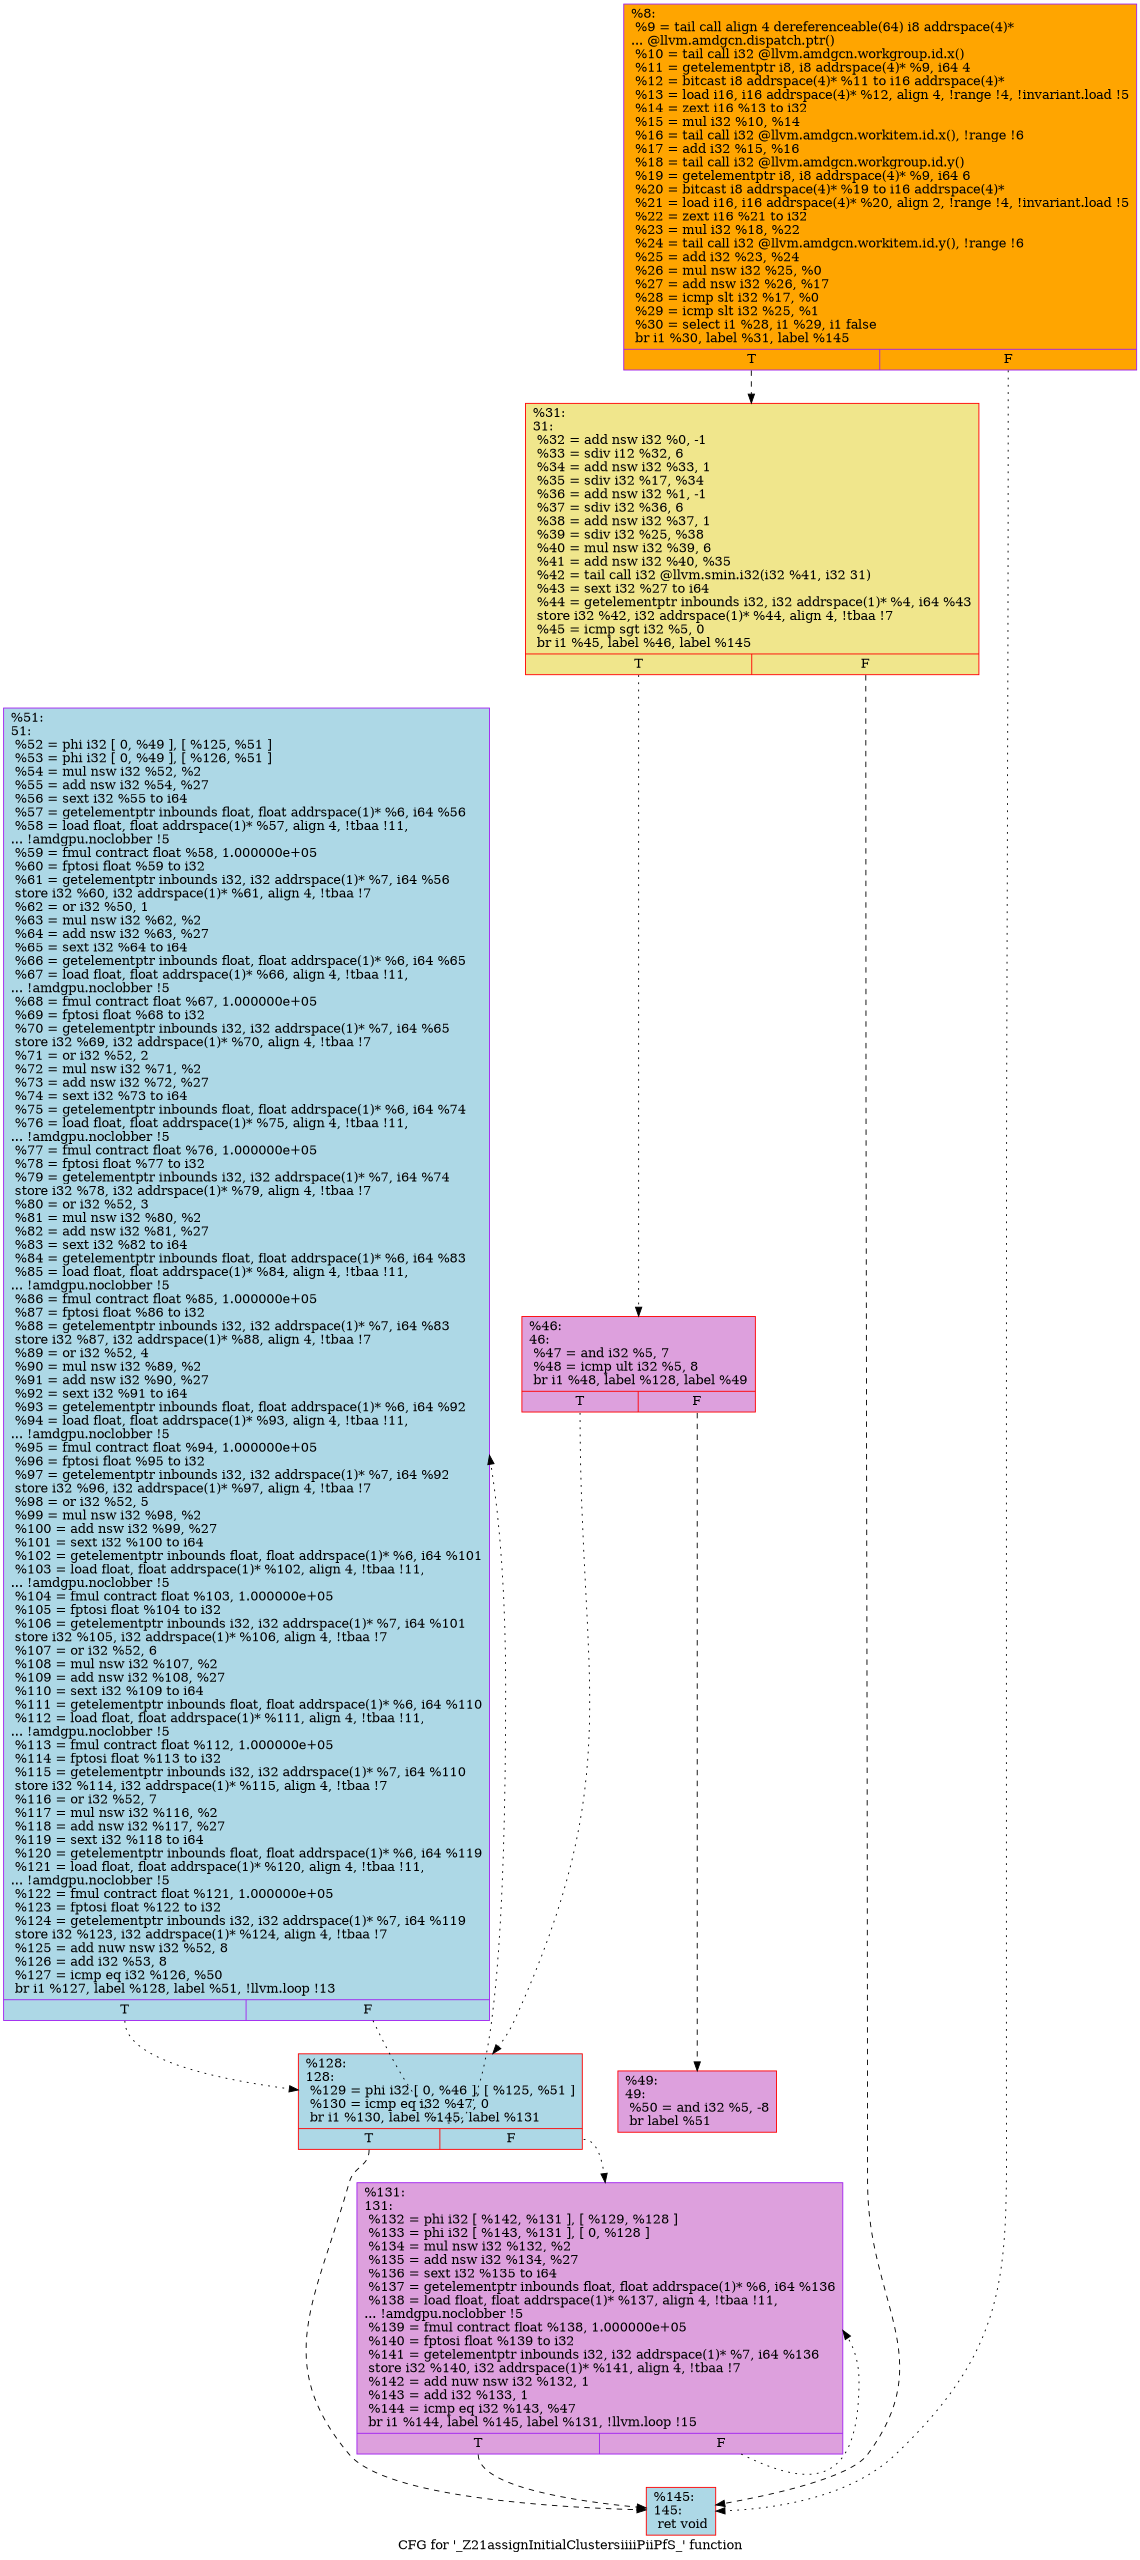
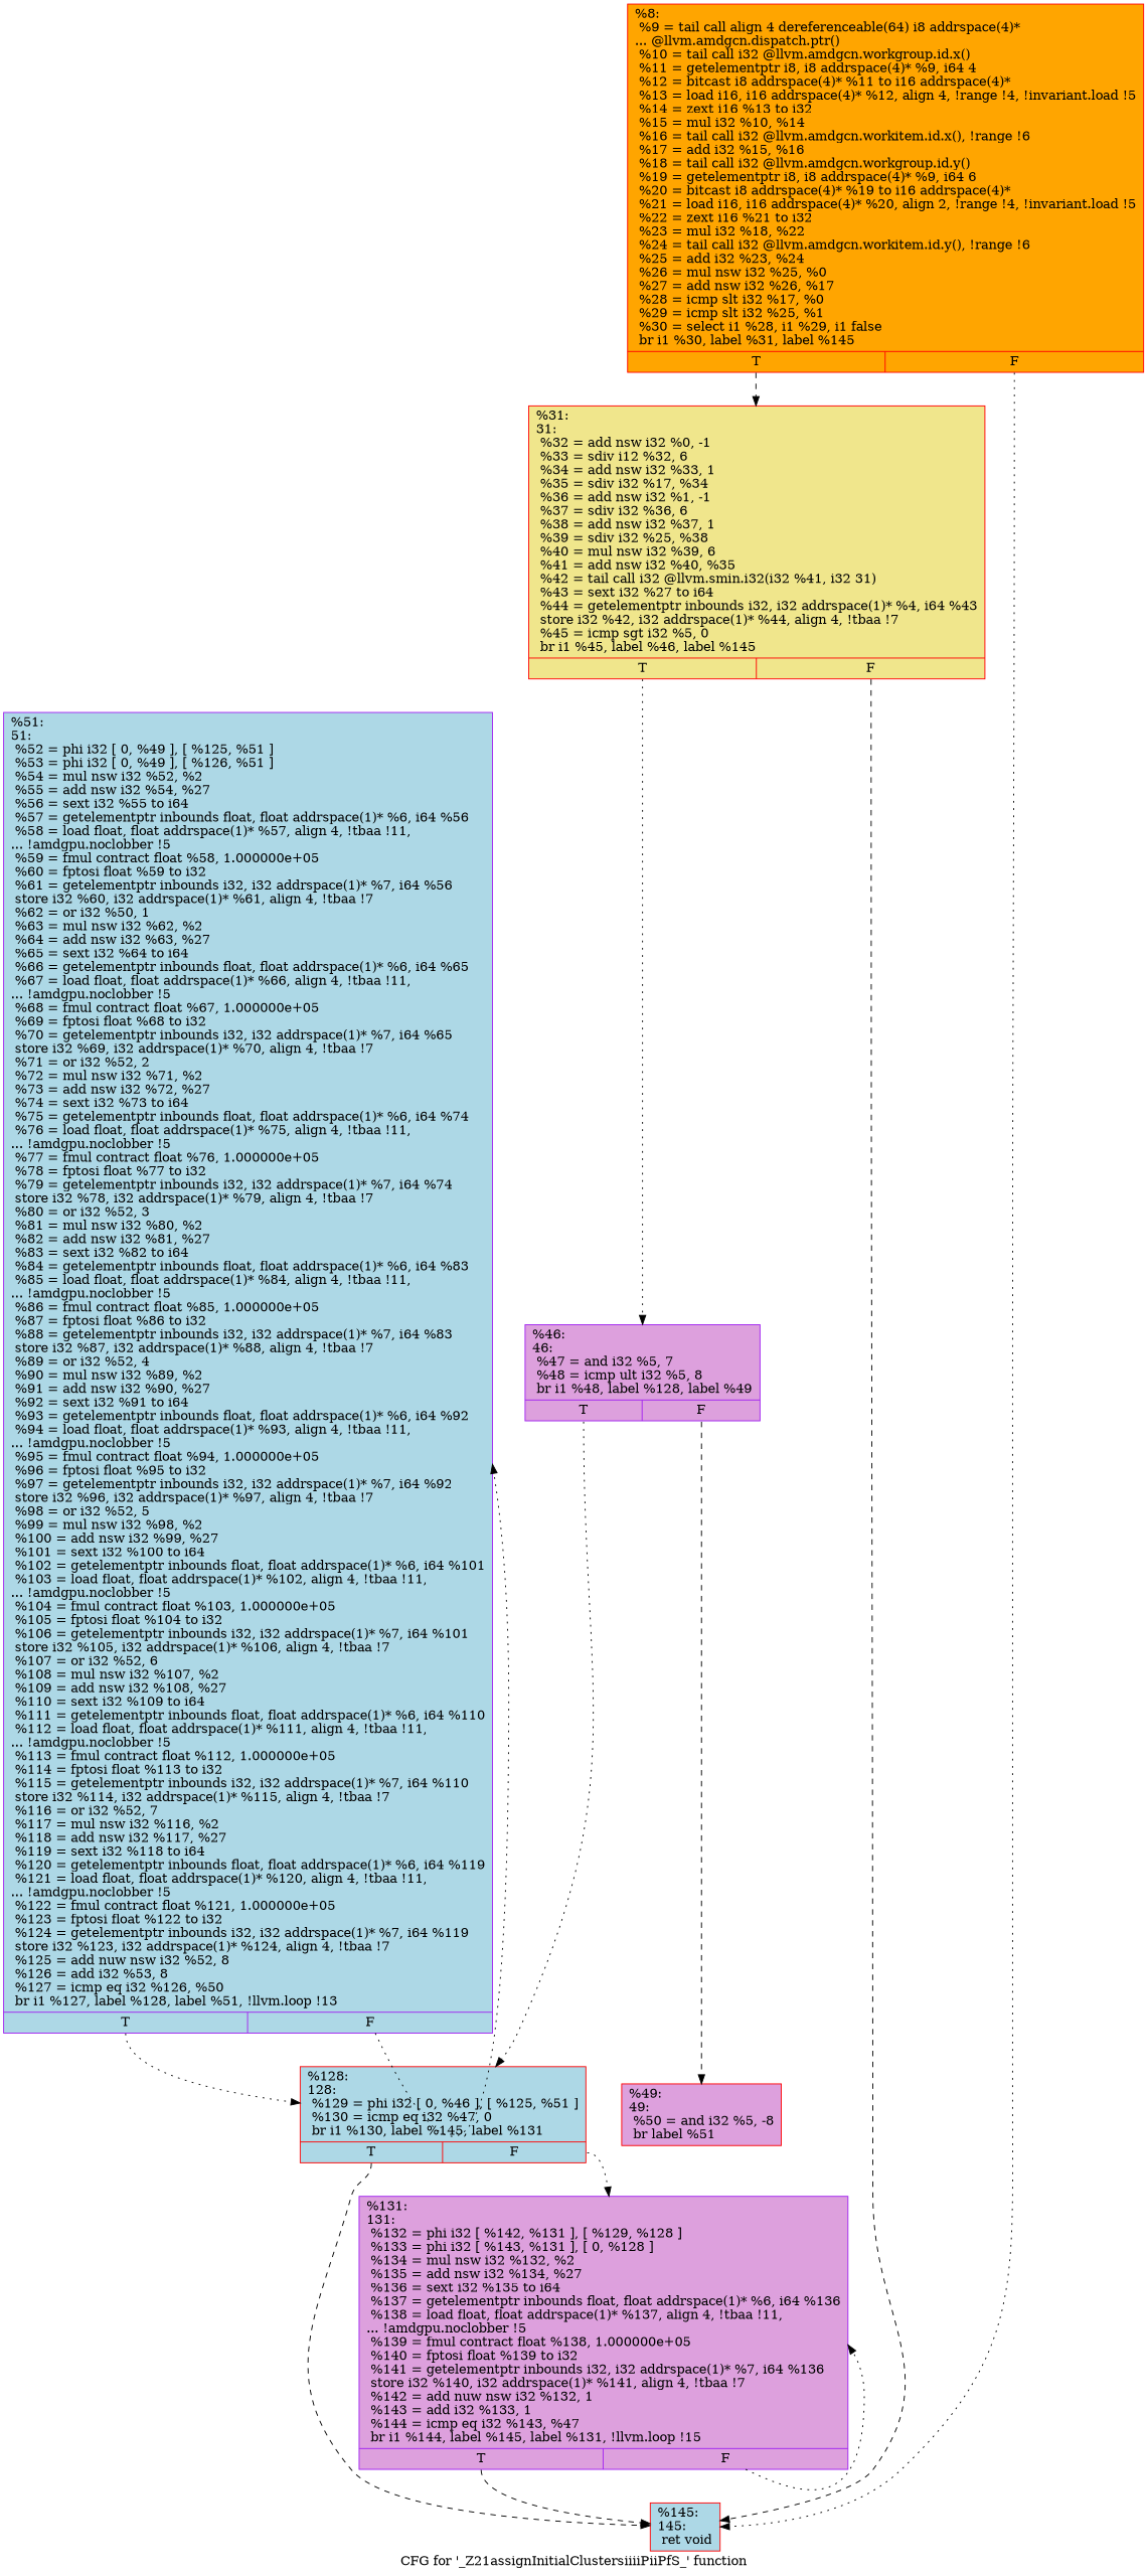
  digraph {
    label="CFG for '_Z21assignInitialClustersiiiiPiiPfS_' function"
    node [color=red fillcolor=lightblue shape=record style=filled]
    edge [style=dotted tailport=s0]
-   n1 [color=purple fillcolor=orange label="{%8:\l  %9 = tail call align 4 dereferenceable(64) i8 addrspace(4)*\l... @llvm.amdgcn.dispatch.ptr()\l  %10 = tail call i32 @llvm.amdgcn.workgroup.id.x()\l  %11 = getelementptr i8, i8 addrspace(4)* %9, i64 4\l  %12 = bitcast i8 addrspace(4)* %11 to i16 addrspace(4)*\l  %13 = load i16, i16 addrspace(4)* %12, align 4, !range !4, !invariant.load !5\l  %14 = zext i16 %13 to i32\l  %15 = mul i32 %10, %14\l  %16 = tail call i32 @llvm.amdgcn.workitem.id.x(), !range !6\l  %17 = add i32 %15, %16\l  %18 = tail call i32 @llvm.amdgcn.workgroup.id.y()\l  %19 = getelementptr i8, i8 addrspace(4)* %9, i64 6\l  %20 = bitcast i8 addrspace(4)* %19 to i16 addrspace(4)*\l  %21 = load i16, i16 addrspace(4)* %20, align 2, !range !4, !invariant.load !5\l  %22 = zext i16 %21 to i32\l  %23 = mul i32 %18, %22\l  %24 = tail call i32 @llvm.amdgcn.workitem.id.y(), !range !6\l  %25 = add i32 %23, %24\l  %26 = mul nsw i32 %25, %0\l  %27 = add nsw i32 %26, %17\l  %28 = icmp slt i32 %17, %0\l  %29 = icmp slt i32 %25, %1\l  %30 = select i1 %28, i1 %29, i1 false\l  br i1 %30, label %31, label %145\l|{<s0>T|<s1>F}}"]
+   n1 [fillcolor=orange label="{%8:\l  %9 = tail call align 4 dereferenceable(64) i8 addrspace(4)*\l... @llvm.amdgcn.dispatch.ptr()\l  %10 = tail call i32 @llvm.amdgcn.workgroup.id.x()\l  %11 = getelementptr i8, i8 addrspace(4)* %9, i64 4\l  %12 = bitcast i8 addrspace(4)* %11 to i16 addrspace(4)*\l  %13 = load i16, i16 addrspace(4)* %12, align 4, !range !4, !invariant.load !5\l  %14 = zext i16 %13 to i32\l  %15 = mul i32 %10, %14\l  %16 = tail call i32 @llvm.amdgcn.workitem.id.x(), !range !6\l  %17 = add i32 %15, %16\l  %18 = tail call i32 @llvm.amdgcn.workgroup.id.y()\l  %19 = getelementptr i8, i8 addrspace(4)* %9, i64 6\l  %20 = bitcast i8 addrspace(4)* %19 to i16 addrspace(4)*\l  %21 = load i16, i16 addrspace(4)* %20, align 2, !range !4, !invariant.load !5\l  %22 = zext i16 %21 to i32\l  %23 = mul i32 %18, %22\l  %24 = tail call i32 @llvm.amdgcn.workitem.id.y(), !range !6\l  %25 = add i32 %23, %24\l  %26 = mul nsw i32 %25, %0\l  %27 = add nsw i32 %26, %17\l  %28 = icmp slt i32 %17, %0\l  %29 = icmp slt i32 %25, %1\l  %30 = select i1 %28, i1 %29, i1 false\l  br i1 %30, label %31, label %145\l|{<s0>T|<s1>F}}"]
    n2 [fillcolor=khaki label="{%31:\l31:                                               \l  %32 = add nsw i32 %0, -1\l  %33 = sdiv i12 %32, 6\l  %34 = add nsw i32 %33, 1\l  %35 = sdiv i32 %17, %34\l  %36 = add nsw i32 %1, -1\l  %37 = sdiv i32 %36, 6\l  %38 = add nsw i32 %37, 1\l  %39 = sdiv i32 %25, %38\l  %40 = mul nsw i32 %39, 6\l  %41 = add nsw i32 %40, %35\l  %42 = tail call i32 @llvm.smin.i32(i32 %41, i32 31)\l  %43 = sext i32 %27 to i64\l  %44 = getelementptr inbounds i32, i32 addrspace(1)* %4, i64 %43\l  store i32 %42, i32 addrspace(1)* %44, align 4, !tbaa !7\l  %45 = icmp sgt i32 %5, 0\l  br i1 %45, label %46, label %145\l|{<s0>T|<s1>F}}"]
    n3 [label="{%145:\l145:                                              \l  ret void\l}"]
-   n4 [fillcolor=plum label="{%46:\l46:                                               \l  %47 = and i32 %5, 7\l  %48 = icmp ult i32 %5, 8\l  br i1 %48, label %128, label %49\l|{<s0>T|<s1>F}}"]
+   n4 [color=purple fillcolor=plum label="{%46:\l46:                                               \l  %47 = and i32 %5, 7\l  %48 = icmp ult i32 %5, 8\l  br i1 %48, label %128, label %49\l|{<s0>T|<s1>F}}"]
    n5 [label="{%128:\l128:                                              \l  %129 = phi i32 [ 0, %46 ], [ %125, %51 ]\l  %130 = icmp eq i32 %47, 0\l  br i1 %130, label %145, label %131\l|{<s0>T|<s1>F}}"]
    n6 [fillcolor=plum label="{%49:\l49:                                               \l  %50 = and i32 %5, -8\l  br label %51\l}"]
    n7 [color=purple fillcolor=plum label="{%131:\l131:                                              \l  %132 = phi i32 [ %142, %131 ], [ %129, %128 ]\l  %133 = phi i32 [ %143, %131 ], [ 0, %128 ]\l  %134 = mul nsw i32 %132, %2\l  %135 = add nsw i32 %134, %27\l  %136 = sext i32 %135 to i64\l  %137 = getelementptr inbounds float, float addrspace(1)* %6, i64 %136\l  %138 = load float, float addrspace(1)* %137, align 4, !tbaa !11,\l... !amdgpu.noclobber !5\l  %139 = fmul contract float %138, 1.000000e+05\l  %140 = fptosi float %139 to i32\l  %141 = getelementptr inbounds i32, i32 addrspace(1)* %7, i64 %136\l  store i32 %140, i32 addrspace(1)* %141, align 4, !tbaa !7\l  %142 = add nuw nsw i32 %132, 1\l  %143 = add i32 %133, 1\l  %144 = icmp eq i32 %143, %47\l  br i1 %144, label %145, label %131, !llvm.loop !15\l|{<s0>T|<s1>F}}"]
    n8 [color=purple label="{%51:\l51:                                               \l  %52 = phi i32 [ 0, %49 ], [ %125, %51 ]\l  %53 = phi i32 [ 0, %49 ], [ %126, %51 ]\l  %54 = mul nsw i32 %52, %2\l  %55 = add nsw i32 %54, %27\l  %56 = sext i32 %55 to i64\l  %57 = getelementptr inbounds float, float addrspace(1)* %6, i64 %56\l  %58 = load float, float addrspace(1)* %57, align 4, !tbaa !11,\l... !amdgpu.noclobber !5\l  %59 = fmul contract float %58, 1.000000e+05\l  %60 = fptosi float %59 to i32\l  %61 = getelementptr inbounds i32, i32 addrspace(1)* %7, i64 %56\l  store i32 %60, i32 addrspace(1)* %61, align 4, !tbaa !7\l  %62 = or i32 %50, 1\l  %63 = mul nsw i32 %62, %2\l  %64 = add nsw i32 %63, %27\l  %65 = sext i32 %64 to i64\l  %66 = getelementptr inbounds float, float addrspace(1)* %6, i64 %65\l  %67 = load float, float addrspace(1)* %66, align 4, !tbaa !11,\l... !amdgpu.noclobber !5\l  %68 = fmul contract float %67, 1.000000e+05\l  %69 = fptosi float %68 to i32\l  %70 = getelementptr inbounds i32, i32 addrspace(1)* %7, i64 %65\l  store i32 %69, i32 addrspace(1)* %70, align 4, !tbaa !7\l  %71 = or i32 %52, 2\l  %72 = mul nsw i32 %71, %2\l  %73 = add nsw i32 %72, %27\l  %74 = sext i32 %73 to i64\l  %75 = getelementptr inbounds float, float addrspace(1)* %6, i64 %74\l  %76 = load float, float addrspace(1)* %75, align 4, !tbaa !11,\l... !amdgpu.noclobber !5\l  %77 = fmul contract float %76, 1.000000e+05\l  %78 = fptosi float %77 to i32\l  %79 = getelementptr inbounds i32, i32 addrspace(1)* %7, i64 %74\l  store i32 %78, i32 addrspace(1)* %79, align 4, !tbaa !7\l  %80 = or i32 %52, 3\l  %81 = mul nsw i32 %80, %2\l  %82 = add nsw i32 %81, %27\l  %83 = sext i32 %82 to i64\l  %84 = getelementptr inbounds float, float addrspace(1)* %6, i64 %83\l  %85 = load float, float addrspace(1)* %84, align 4, !tbaa !11,\l... !amdgpu.noclobber !5\l  %86 = fmul contract float %85, 1.000000e+05\l  %87 = fptosi float %86 to i32\l  %88 = getelementptr inbounds i32, i32 addrspace(1)* %7, i64 %83\l  store i32 %87, i32 addrspace(1)* %88, align 4, !tbaa !7\l  %89 = or i32 %52, 4\l  %90 = mul nsw i32 %89, %2\l  %91 = add nsw i32 %90, %27\l  %92 = sext i32 %91 to i64\l  %93 = getelementptr inbounds float, float addrspace(1)* %6, i64 %92\l  %94 = load float, float addrspace(1)* %93, align 4, !tbaa !11,\l... !amdgpu.noclobber !5\l  %95 = fmul contract float %94, 1.000000e+05\l  %96 = fptosi float %95 to i32\l  %97 = getelementptr inbounds i32, i32 addrspace(1)* %7, i64 %92\l  store i32 %96, i32 addrspace(1)* %97, align 4, !tbaa !7\l  %98 = or i32 %52, 5\l  %99 = mul nsw i32 %98, %2\l  %100 = add nsw i32 %99, %27\l  %101 = sext i32 %100 to i64\l  %102 = getelementptr inbounds float, float addrspace(1)* %6, i64 %101\l  %103 = load float, float addrspace(1)* %102, align 4, !tbaa !11,\l... !amdgpu.noclobber !5\l  %104 = fmul contract float %103, 1.000000e+05\l  %105 = fptosi float %104 to i32\l  %106 = getelementptr inbounds i32, i32 addrspace(1)* %7, i64 %101\l  store i32 %105, i32 addrspace(1)* %106, align 4, !tbaa !7\l  %107 = or i32 %52, 6\l  %108 = mul nsw i32 %107, %2\l  %109 = add nsw i32 %108, %27\l  %110 = sext i32 %109 to i64\l  %111 = getelementptr inbounds float, float addrspace(1)* %6, i64 %110\l  %112 = load float, float addrspace(1)* %111, align 4, !tbaa !11,\l... !amdgpu.noclobber !5\l  %113 = fmul contract float %112, 1.000000e+05\l  %114 = fptosi float %113 to i32\l  %115 = getelementptr inbounds i32, i32 addrspace(1)* %7, i64 %110\l  store i32 %114, i32 addrspace(1)* %115, align 4, !tbaa !7\l  %116 = or i32 %52, 7\l  %117 = mul nsw i32 %116, %2\l  %118 = add nsw i32 %117, %27\l  %119 = sext i32 %118 to i64\l  %120 = getelementptr inbounds float, float addrspace(1)* %6, i64 %119\l  %121 = load float, float addrspace(1)* %120, align 4, !tbaa !11,\l... !amdgpu.noclobber !5\l  %122 = fmul contract float %121, 1.000000e+05\l  %123 = fptosi float %122 to i32\l  %124 = getelementptr inbounds i32, i32 addrspace(1)* %7, i64 %119\l  store i32 %123, i32 addrspace(1)* %124, align 4, !tbaa !7\l  %125 = add nuw nsw i32 %52, 8\l  %126 = add i32 %53, 8\l  %127 = icmp eq i32 %126, %50\l  br i1 %127, label %128, label %51, !llvm.loop !13\l|{<s0>T|<s1>F}}"]
    n1 -> n2 [style=dashed]
    n1 -> n3 [tailport=s1]
    n2 -> n3 [style=dashed tailport=s1]
    n2 -> n4
    n4 -> n5
    n4 -> n6 [style=dashed tailport=s1]
    n5 -> n3 [style=dashed]
    n5 -> n7 [tailport=s1]
    n7 -> n3 [style=dashed]
    n7 -> n7 [tailport=s1]
    n8 -> n5
    n8 -> n8 [tailport=s1]
  }
